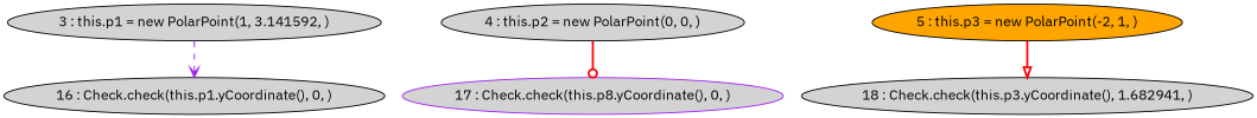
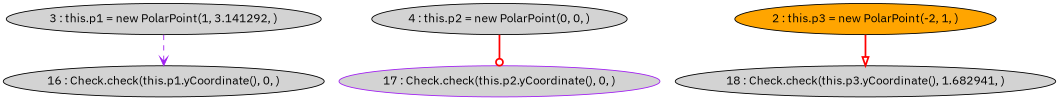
  digraph {
    fontname="IBM Plex Sans"
    node [color=black fillcolor=lightgrey fontname="IBM Plex Sans" style=filled]
    edge [color=red fontname="IBM Plex Sans" style=bold]
-   "3 : this.p1 = new PolarPoint(1, 3.141592, )"
+   "3 : this.p1 = new PolarPoint(1, 3.141592, )" [label="3 : this.p1 = new PolarPoint(1, 3.141292, )"]
    "16 : Check.check(this.p1.yCoordinate(), 0, )"
-   "17 : Check.check(this.p2.yCoordinate(), 0, )" [color=purple label="17 : Check.check(this.p8.yCoordinate(), 0, )"]
+   "17 : Check.check(this.p2.yCoordinate(), 0, )" [color=purple]
    "4 : this.p2 = new PolarPoint(0, 0, )"
-   "5 : this.p3 = new PolarPoint(-2, 1, )" [fillcolor=orange]
+   "5 : this.p3 = new PolarPoint(-2, 1, )" [fillcolor=orange label="2 : this.p3 = new PolarPoint(-2, 1, )"]
    "18 : Check.check(this.p3.yCoordinate(), 1.682941, )"
    "3 : this.p1 = new PolarPoint(1, 3.141592, )" -> "16 : Check.check(this.p1.yCoordinate(), 0, )" [arrowhead=vee color=purple style=dashed]
    "4 : this.p2 = new PolarPoint(0, 0, )" -> "17 : Check.check(this.p2.yCoordinate(), 0, )" [arrowhead=odot]
    "5 : this.p3 = new PolarPoint(-2, 1, )" -> "18 : Check.check(this.p3.yCoordinate(), 1.682941, )" [arrowhead=onormal]
  }
